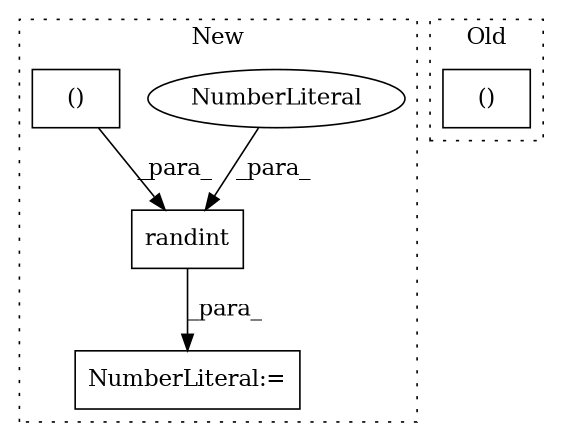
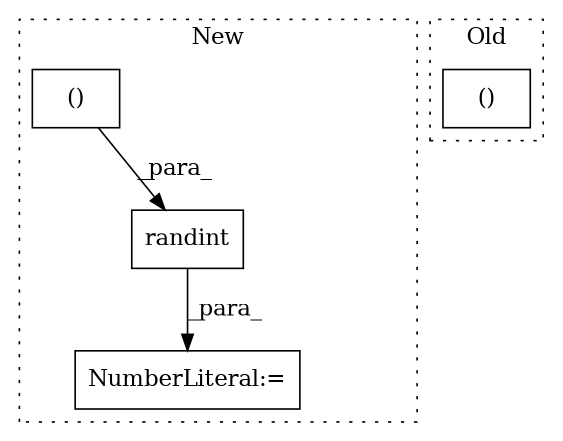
  digraph {
    fontname="DejaVu Serif"
    node [a=106 fontname="DejaVu Serif" l=1 shape=box]
    edge [fontname="DejaVu Serif"]
    n1 [a=32 l="8,2" label=randint s="38645,38693"]
-   n2 [a=34 label=NumberLiteral s=38653 shape=ellipse]
    n3 [a=7 label="NumberLiteral:=" s=39232]
    n4 [l=33 label="()" s=38660]
    n5 [l=37 label="()" s=40755]
    subgraph cluster_1 {
      label=New
      style=dotted
      n1
-     n2
      n3
      n4
    }
    subgraph cluster_2 {
      label=Old
      style=dotted
      n5
    }
    n1 -> n3 [label=_para_]
-   n2 -> n1 [label=_para_]
    n4 -> n1 [label=_para_]
  }
